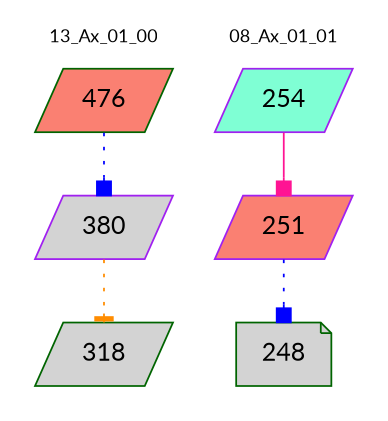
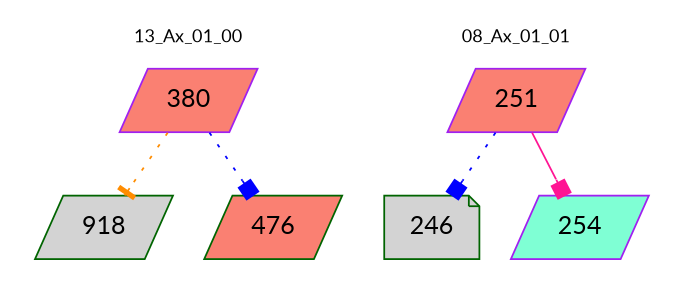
  digraph {
    fontname=Lato
    node [color=purple fillcolor=salmon fontname=Lato shape=parallelogram style=filled]
    edge [arrowhead=box color=blue fontname=Lato style=dotted]
-   n1 [fillcolor=lightgrey label=380]
-   n2 [color=darkgreen fillcolor=lightgrey label=318]
+   n1 [label=380]
+   n2 [color=darkgreen fillcolor=lightgrey label=918]
    n3 [color=darkgreen label=476]
    n4 [label=251]
-   n5 [color=darkgreen fillcolor=lightgrey label=248 shape=note]
+   n5 [color=darkgreen fillcolor=lightgrey label=246 shape=note]
    n6 [fillcolor=aquamarine label=254]
    subgraph cluster_1 {
      color=white
      fontsize=10
      label="13_Ax_01_00"
      n1
      n2
      n3
    }
    subgraph cluster_2 {
      color=white
      fontsize=10
      label="08_Ax_01_01"
      n4
      n5
      n6
    }
    n1 -> n2 [arrowhead=tee color=darkorange]
-   n3 -> n1
+   n1 -> n3
    n4 -> n5
-   n6 -> n4 [color=deeppink style=solid]
+   n4 -> n6 [color=deeppink style=solid]
  }
